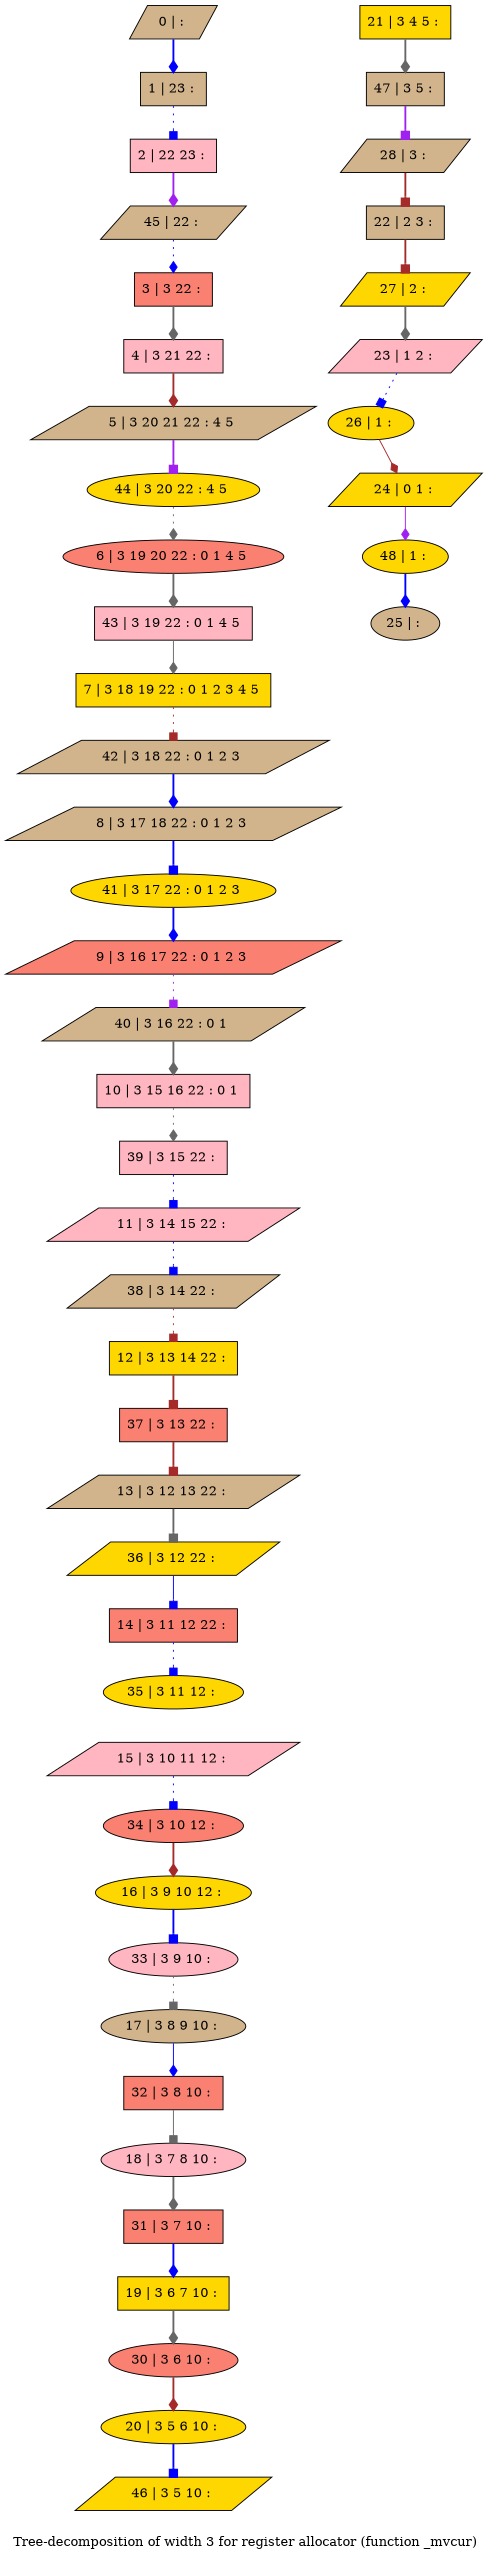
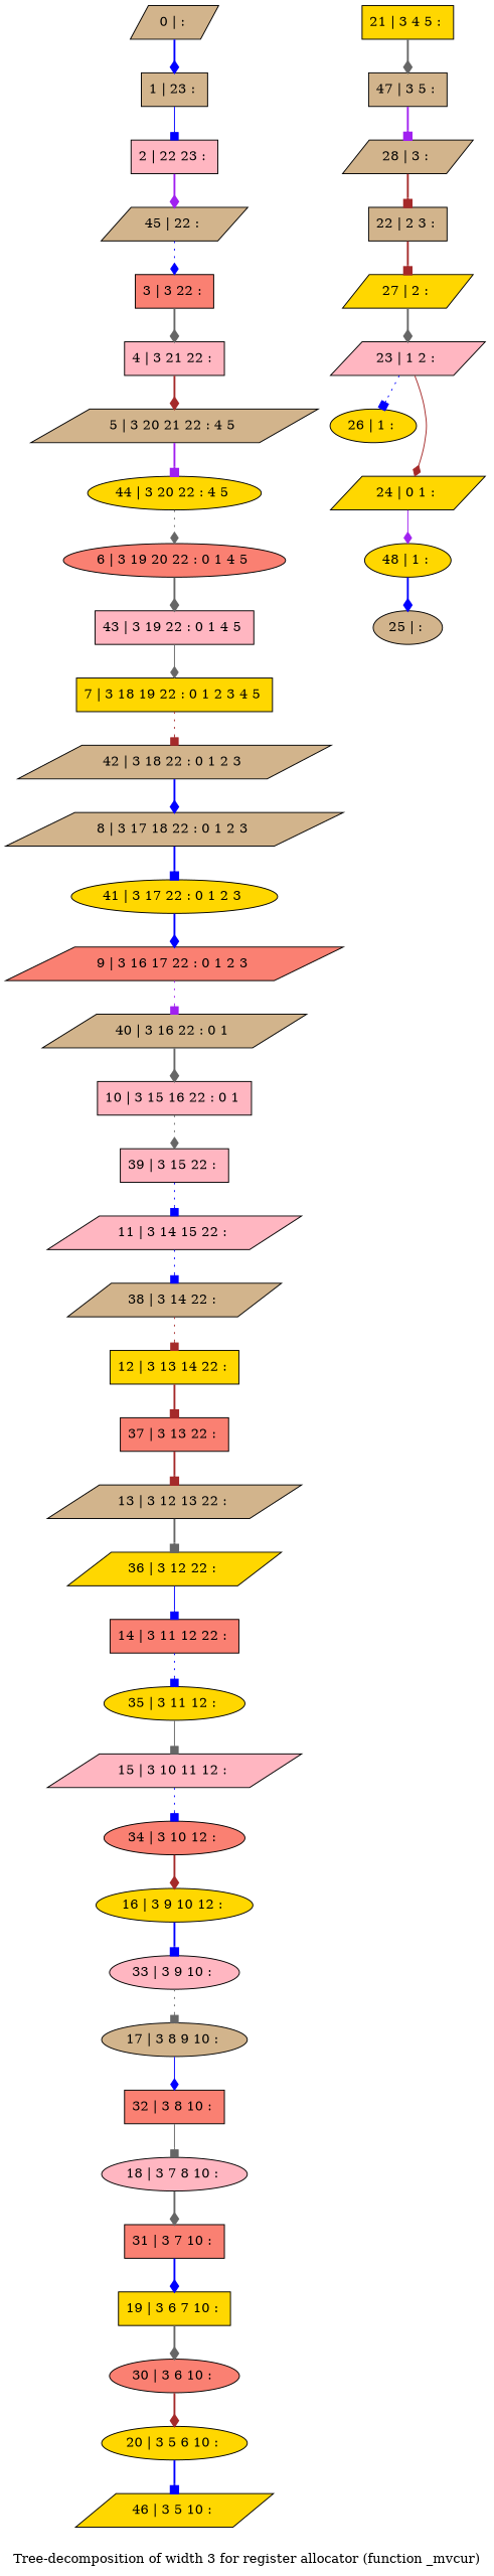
  digraph {
    label="Tree-decomposition of width 3 for register allocator (function _mvcur)"
    node [fillcolor=gold shape=parallelogram style=filled]
    edge [arrowhead=diamond color=blue style=bold]
    n1 [fillcolor=tan label="0 | : "]
    n2 [fillcolor=tan label="1 | 23 : " shape=box]
    n3 [fillcolor=lightpink label="2 | 22 23 : " shape=box]
    n4 [fillcolor=tan label="45 | 22 : "]
    n5 [fillcolor=salmon label="3 | 3 22 : " shape=box]
    n6 [fillcolor=lightpink label="4 | 3 21 22 : " shape=box]
    n7 [fillcolor=tan label="5 | 3 20 21 22 : 4 5 "]
    n8 [label="44 | 3 20 22 : 4 5 " shape=ellipse]
    n9 [fillcolor=salmon label="6 | 3 19 20 22 : 0 1 4 5 " shape=ellipse]
    n10 [fillcolor=lightpink label="43 | 3 19 22 : 0 1 4 5 " shape=box]
    n11 [label="7 | 3 18 19 22 : 0 1 2 3 4 5 " shape=box]
    n12 [fillcolor=tan label="42 | 3 18 22 : 0 1 2 3 "]
    n13 [fillcolor=tan label="8 | 3 17 18 22 : 0 1 2 3 "]
    n14 [label="41 | 3 17 22 : 0 1 2 3 " shape=ellipse]
    n15 [fillcolor=salmon label="9 | 3 16 17 22 : 0 1 2 3 "]
    n16 [fillcolor=tan label="40 | 3 16 22 : 0 1 "]
    n17 [fillcolor=lightpink label="10 | 3 15 16 22 : 0 1 " shape=box]
    n18 [fillcolor=lightpink label="39 | 3 15 22 : " shape=box]
    n19 [fillcolor=lightpink label="11 | 3 14 15 22 : "]
    n20 [fillcolor=tan label="38 | 3 14 22 : "]
    n21 [label="12 | 3 13 14 22 : " shape=box]
    n22 [fillcolor=salmon label="37 | 3 13 22 : " shape=box]
    n23 [fillcolor=tan label="13 | 3 12 13 22 : "]
    n24 [label="36 | 3 12 22 : "]
    n25 [fillcolor=salmon label="14 | 3 11 12 22 : " shape=box]
    n26 [label="35 | 3 11 12 : " shape=ellipse]
    n27 [fillcolor=lightpink label="15 | 3 10 11 12 : "]
    n28 [fillcolor=salmon label="34 | 3 10 12 : " shape=ellipse]
    n29 [label="16 | 3 9 10 12 : " shape=ellipse]
    n30 [fillcolor=lightpink label="33 | 3 9 10 : " shape=ellipse]
    n31 [fillcolor=tan label="17 | 3 8 9 10 : " shape=ellipse]
    n32 [fillcolor=salmon label="32 | 3 8 10 : " shape=box]
    n33 [fillcolor=lightpink label="18 | 3 7 8 10 : " shape=ellipse]
    n34 [fillcolor=salmon label="31 | 3 7 10 : " shape=box]
    n35 [label="19 | 3 6 7 10 : " shape=box]
    n36 [fillcolor=salmon label="30 | 3 6 10 : " shape=ellipse]
    n37 [label="20 | 3 5 6 10 : " shape=ellipse]
    n38 [label="46 | 3 5 10 : "]
    n39 [label="21 | 3 4 5 : " shape=box]
    n40 [fillcolor=tan label="47 | 3 5 : " shape=box]
    n41 [fillcolor=tan label="28 | 3 : "]
    n42 [fillcolor=tan label="22 | 2 3 : " shape=box]
    n43 [label="27 | 2 : "]
    n44 [fillcolor=lightpink label="23 | 1 2 : "]
    n45 [label="26 | 1 : " shape=ellipse]
    n46 [label="24 | 0 1 : "]
    n47 [label="48 | 1 : " shape=ellipse]
    n48 [fillcolor=tan label="25 | : " shape=ellipse]
    n1 -> n2
-   n2 -> n3 [arrowhead=box style=dotted]
+   n2 -> n3 [arrowhead=box style=solid]
    n3 -> n4 [color=purple]
    n4 -> n5 [style=dotted]
    n5 -> n6 [color=gray40]
    n6 -> n7 [color=brown]
    n7 -> n8 [arrowhead=box color=purple]
    n8 -> n9 [color=gray40 style=dotted]
    n9 -> n10 [color=gray40]
    n10 -> n11 [color=gray40 style=solid]
    n11 -> n12 [arrowhead=box color=brown style=dotted]
    n12 -> n13
    n13 -> n14 [arrowhead=box]
    n14 -> n15
    n15 -> n16 [arrowhead=box color=purple style=dotted]
    n16 -> n17 [color=gray40]
    n17 -> n18 [color=gray40 style=dotted]
    n18 -> n19 [arrowhead=box style=dotted]
    n19 -> n20 [arrowhead=box style=dotted]
    n20 -> n21 [arrowhead=box color=brown style=dotted]
    n21 -> n22 [arrowhead=box color=brown]
    n22 -> n23 [arrowhead=box color=brown]
    n23 -> n24 [arrowhead=box color=gray40]
    n24 -> n25 [arrowhead=box style=solid]
    n25 -> n26 [arrowhead=box style=dotted]
+   n26 -> n27 [arrowhead=box color=gray40 style=solid]
    n27 -> n28 [arrowhead=box style=dotted]
    n28 -> n29 [color=brown]
    n29 -> n30 [arrowhead=box]
    n30 -> n31 [arrowhead=box color=gray40 style=dotted]
    n31 -> n32 [style=solid]
    n32 -> n33 [arrowhead=box color=gray40 style=solid]
    n33 -> n34 [color=gray40]
    n34 -> n35
    n35 -> n36 [color=gray40]
    n36 -> n37 [color=brown]
    n37 -> n38 [arrowhead=box]
    n39 -> n40 [color=gray40]
    n40 -> n41 [arrowhead=box color=purple]
    n41 -> n42 [arrowhead=box color=brown]
    n42 -> n43 [arrowhead=box color=brown]
    n43 -> n44 [color=gray40]
    n44 -> n45 [arrowhead=box style=dotted]
-   n45 -> n46 [color=brown style=solid]
+   n44 -> n46 [color=brown style=solid]
    n46 -> n47 [color=purple style=solid]
    n47 -> n48
  }
